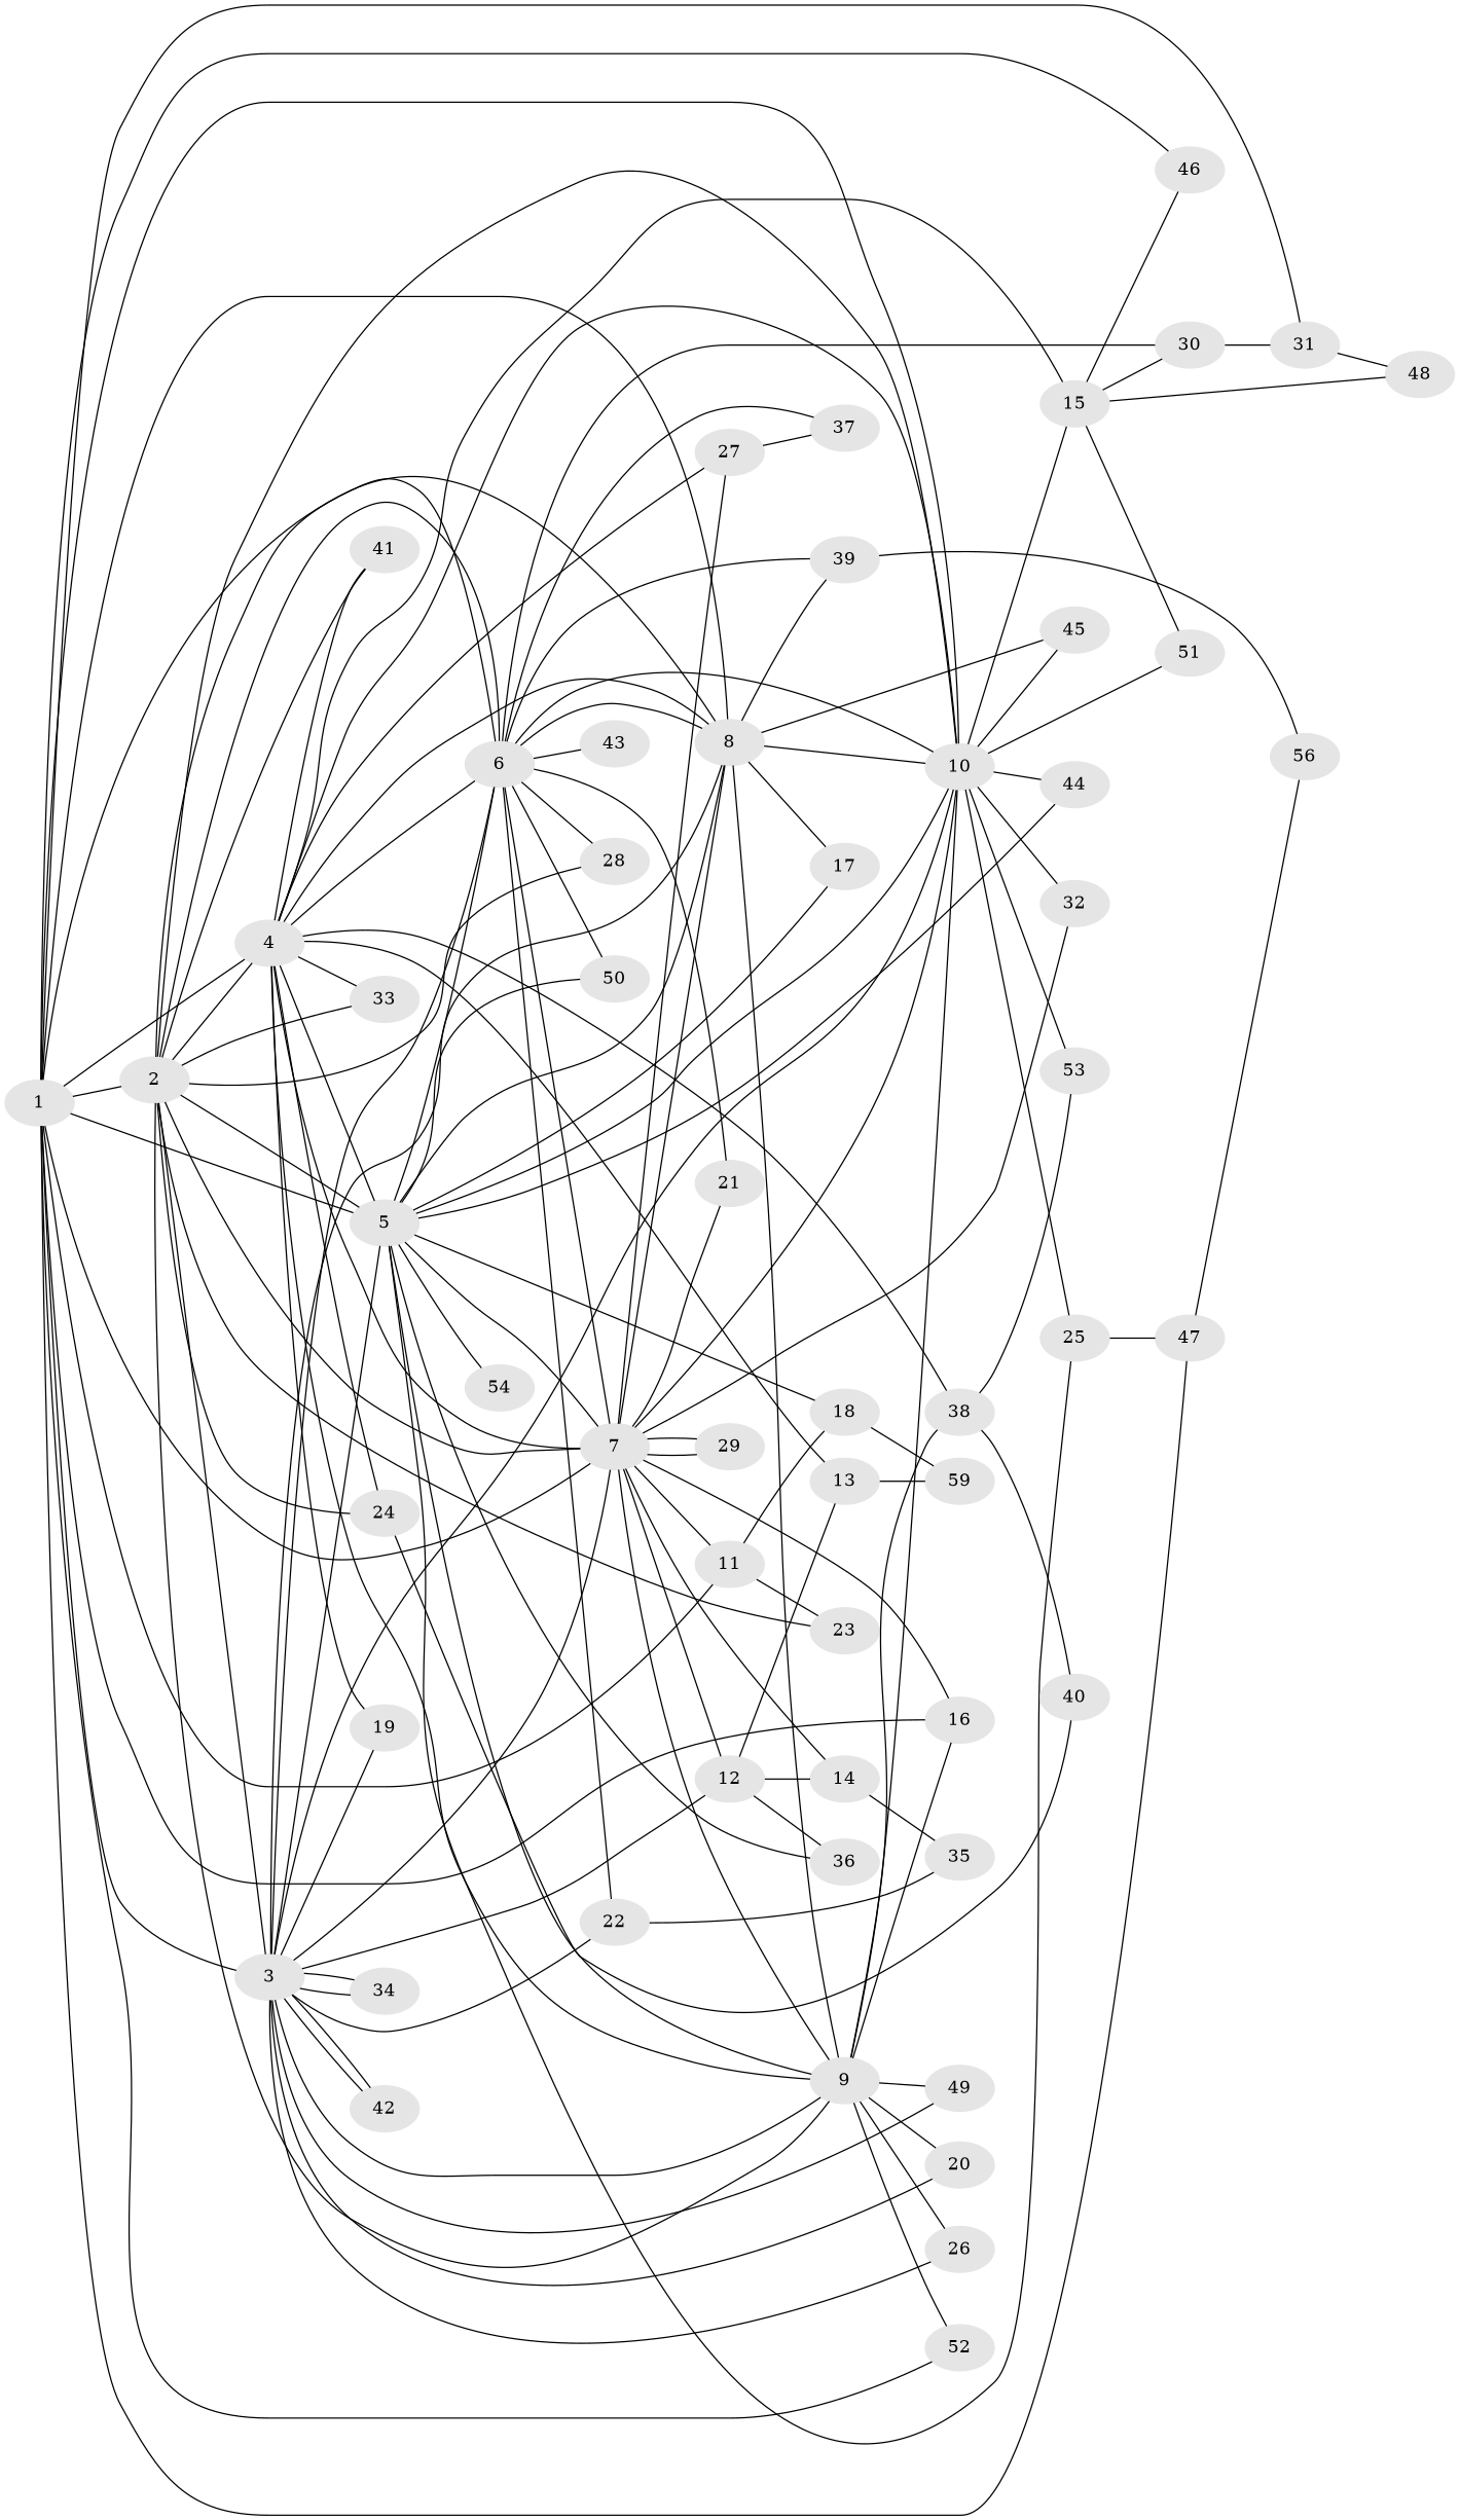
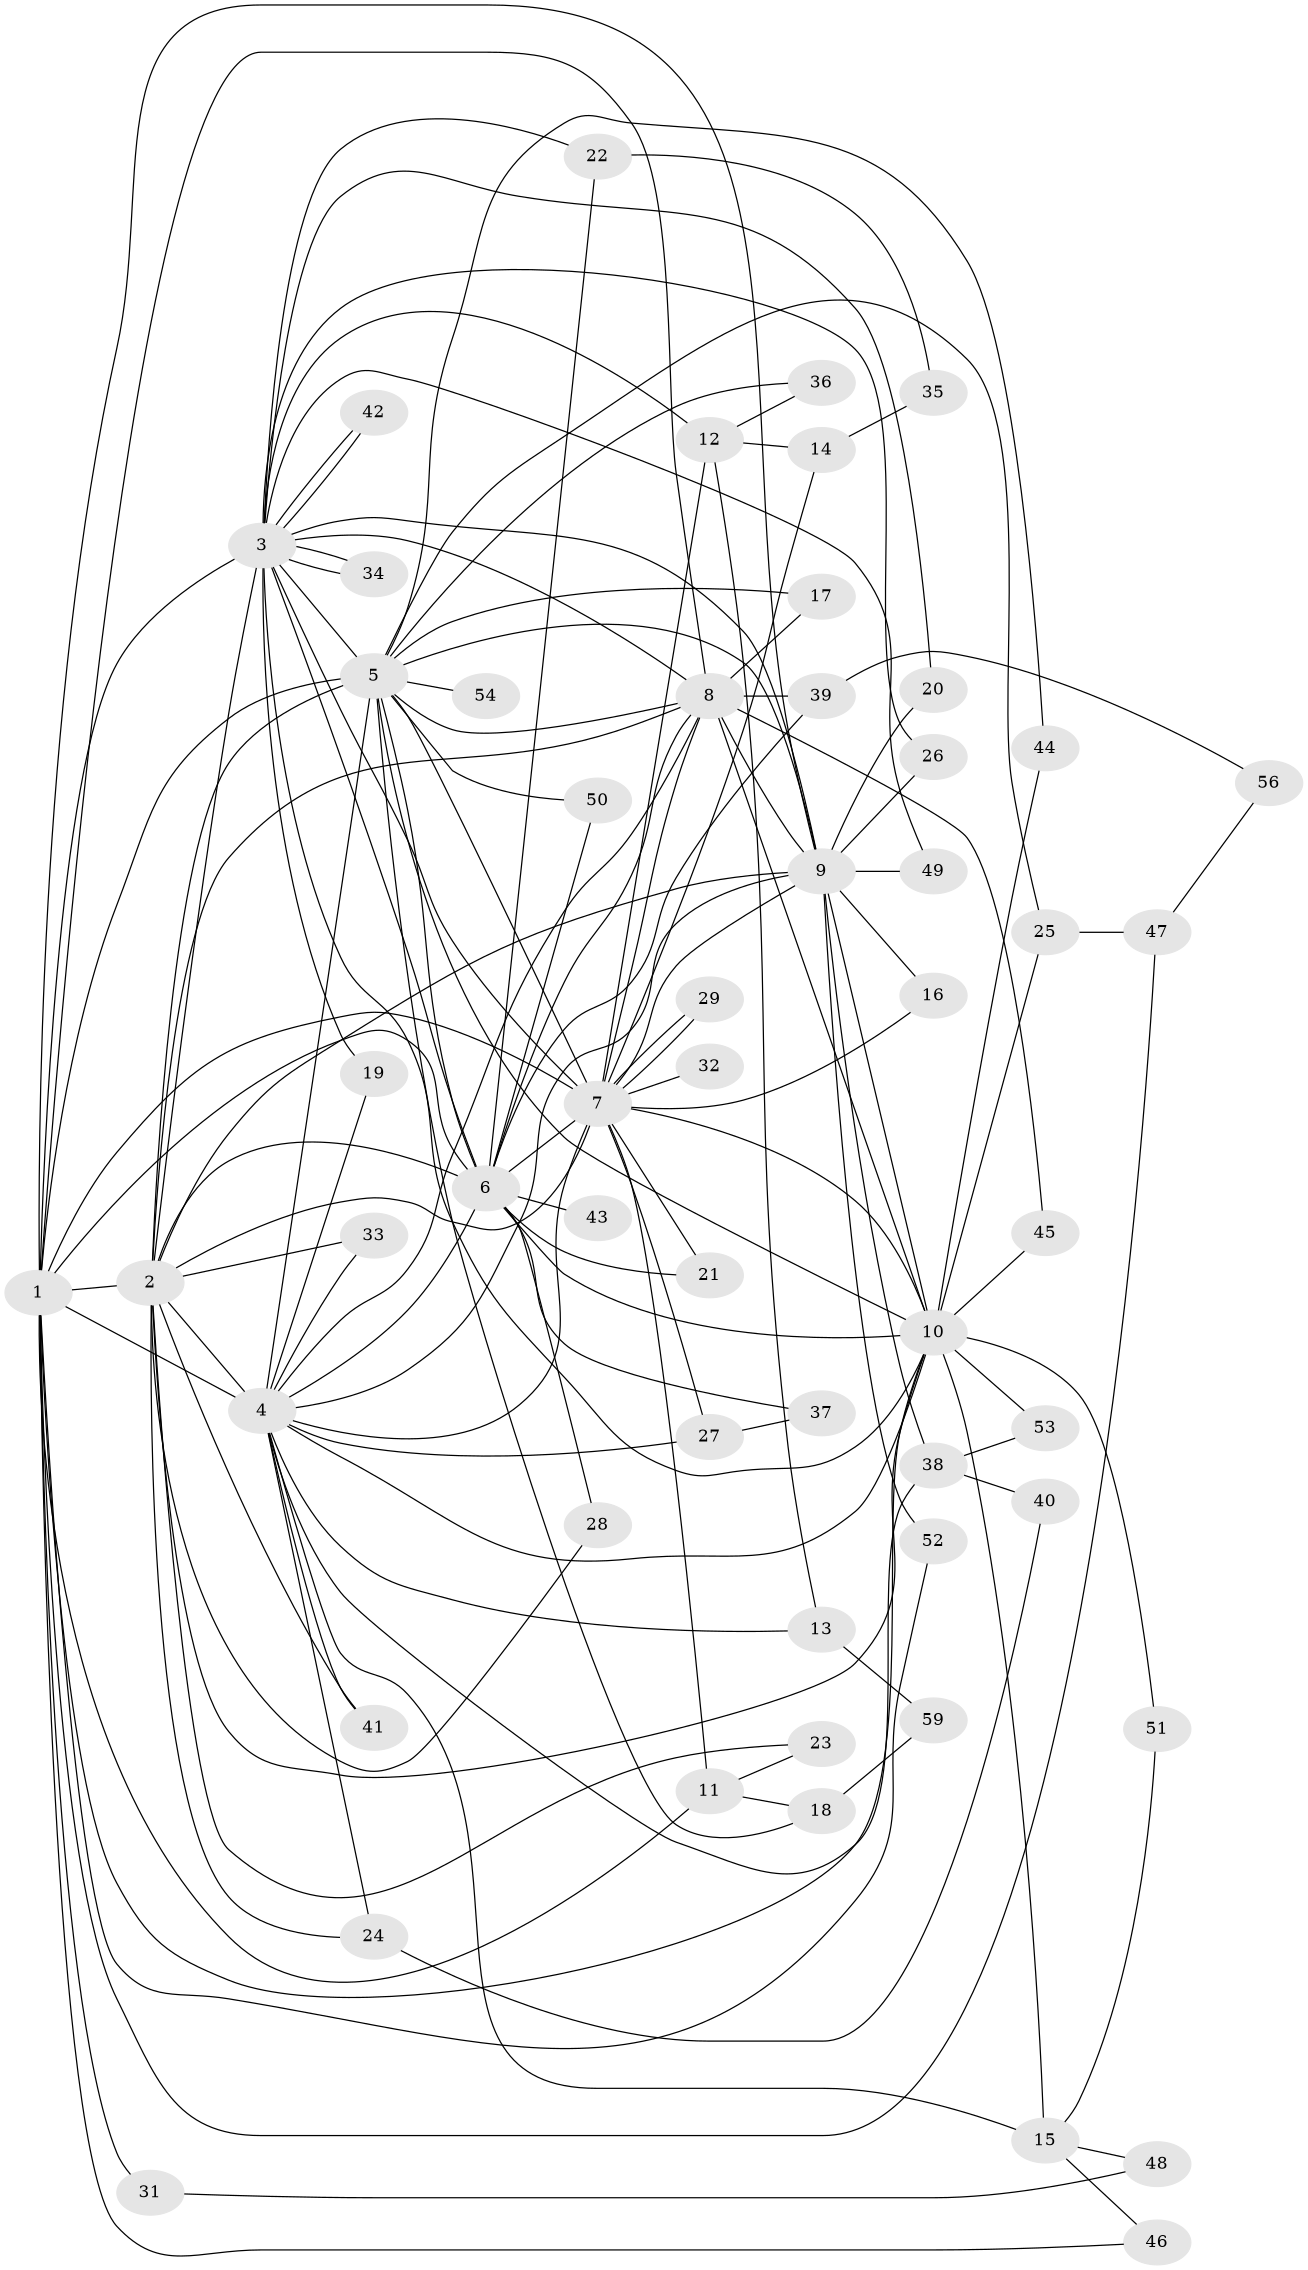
  graph {
    rankdir=LR
    node [color=gray90 style=filled]
    1
    2
    3
    4
    5
    6
    7
    8
    9
    10
    11
    31
    46
    47
    52
    23
    24
    28
    33
    41
    12
    19
    20
    22
    26
    34
    42
    49
    13
    15
    27
    38
    17
    18
    25
    36
    44
    50
    54
    43
    21
-   30
    37
    39
    14
    16
    29
    32
    45
    51
    53
    48
    56
    40
    35
    n56 [label=59]
    1 -- 2
    1 -- 3
    1 -- 4
    1 -- 5
    1 -- 6
    1 -- 7
    1 -- 8
-   1 -- 16
+   1 -- 9
    1 -- 10
    1 -- 11
    1 -- 31
    1 -- 46
    1 -- 47
    1 -- 52
    2 -- 3
    2 -- 4
    2 -- 5
    2 -- 6
    2 -- 7
    2 -- 8
    2 -- 9
    2 -- 10
    2 -- 23
    2 -- 24
    2 -- 28
    2 -- 33
    2 -- 41
    3 -- 5
    3 -- 6
    3 -- 7
    3 -- 8
    3 -- 9
    3 -- 10
    3 -- 12
    3 -- 19
    3 -- 20
    3 -- 22
    3 -- 26
    3 -- 34
    3 -- 34
    3 -- 42
    3 -- 42
    3 -- 49
    4 -- 5
    4 -- 6
    4 -- 7
    4 -- 8
    4 -- 9
    4 -- 10
    4 -- 24
    4 -- 33
    4 -- 41
    4 -- 19
    4 -- 13
    4 -- 15
    4 -- 27
    4 -- 38
    5 -- 6
    5 -- 7
    5 -- 8
    5 -- 9
    5 -- 10
    5 -- 17
    5 -- 18
    5 -- 25
    5 -- 36
    5 -- 44
    5 -- 50
    5 -- 54
    6 -- 7
    6 -- 8
    6 -- 10
    6 -- 28
    6 -- 22
    6 -- 50
    6 -- 43
    6 -- 21
-   6 -- 30
    6 -- 37
    6 -- 39
    7 -- 8
    7 -- 9
    7 -- 10
    7 -- 11
    7 -- 12
    7 -- 27
    7 -- 21
    7 -- 14
    7 -- 16
    7 -- 29
    7 -- 29
    7 -- 32
    8 -- 9
    8 -- 10
    8 -- 17
    8 -- 39
    8 -- 45
    9 -- 10
    9 -- 52
    9 -- 20
    9 -- 26
    9 -- 49
    9 -- 38
    9 -- 16
    10 -- 15
    10 -- 25
    10 -- 44
-   10 -- 32
    10 -- 45
    10 -- 51
    10 -- 53
    11 -- 23
    11 -- 18
    31 -- 48
    47 -- 56
    24 -- 40
    12 -- 13
    12 -- 36
    12 -- 14
    22 -- 35
    13 -- n56
    15 -- 46
-   15 -- 30
    15 -- 51
    15 -- 48
    27 -- 37
    38 -- 53
    38 -- 40
    18 -- n56
    25 -- 47
-   30 -- 31
    39 -- 56
    14 -- 35
  }
